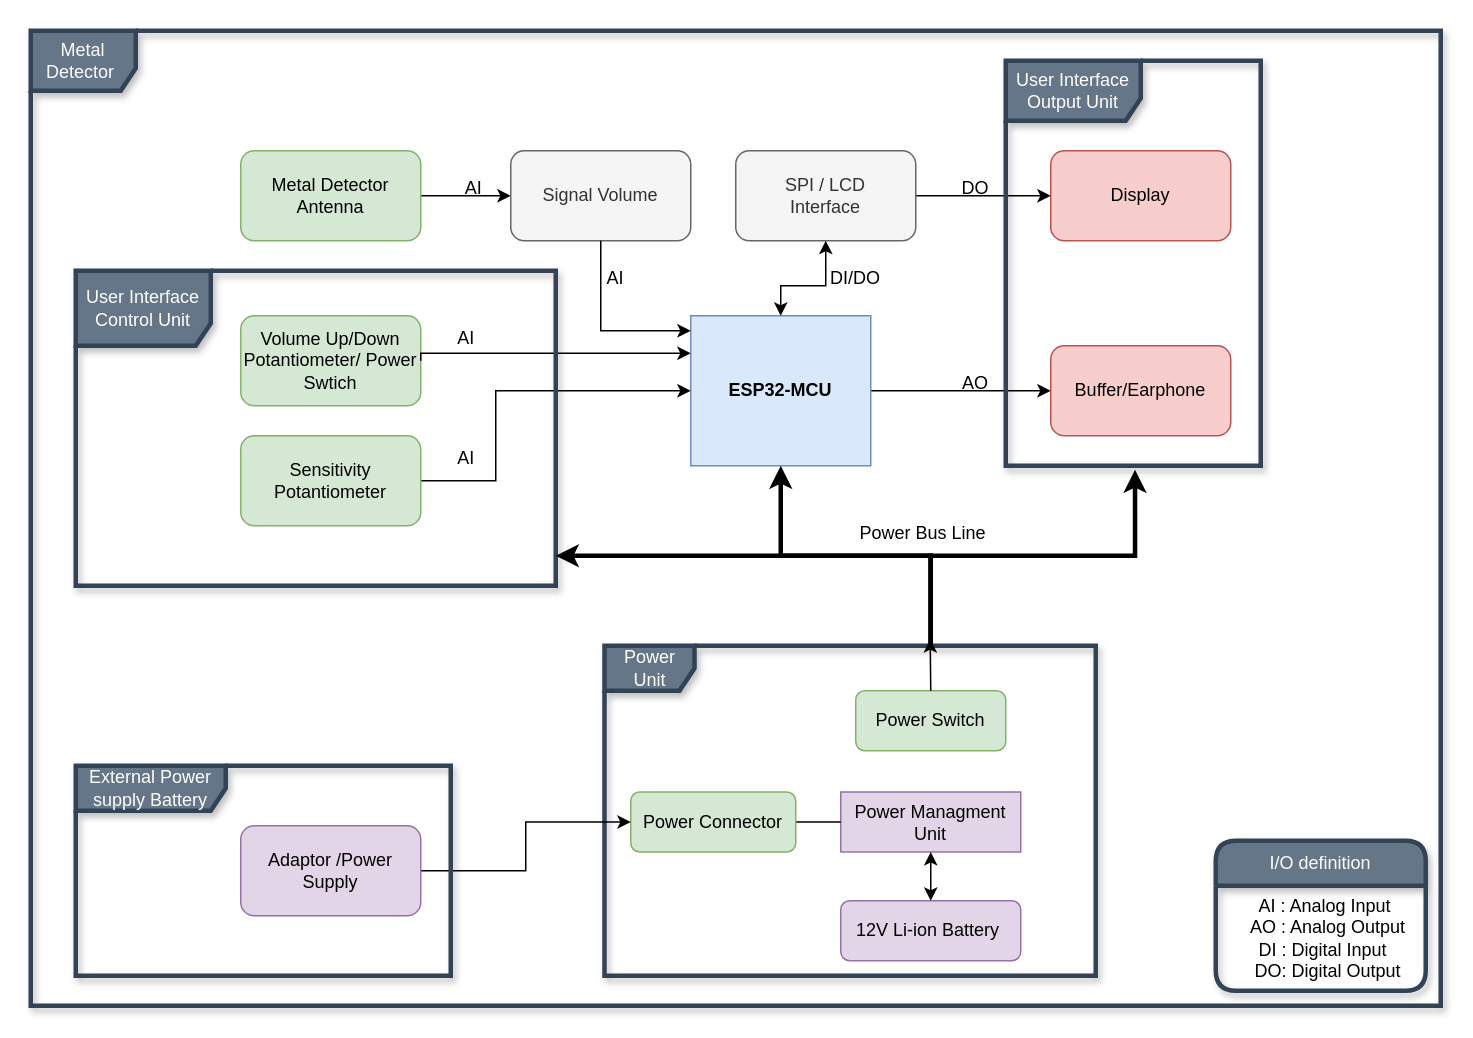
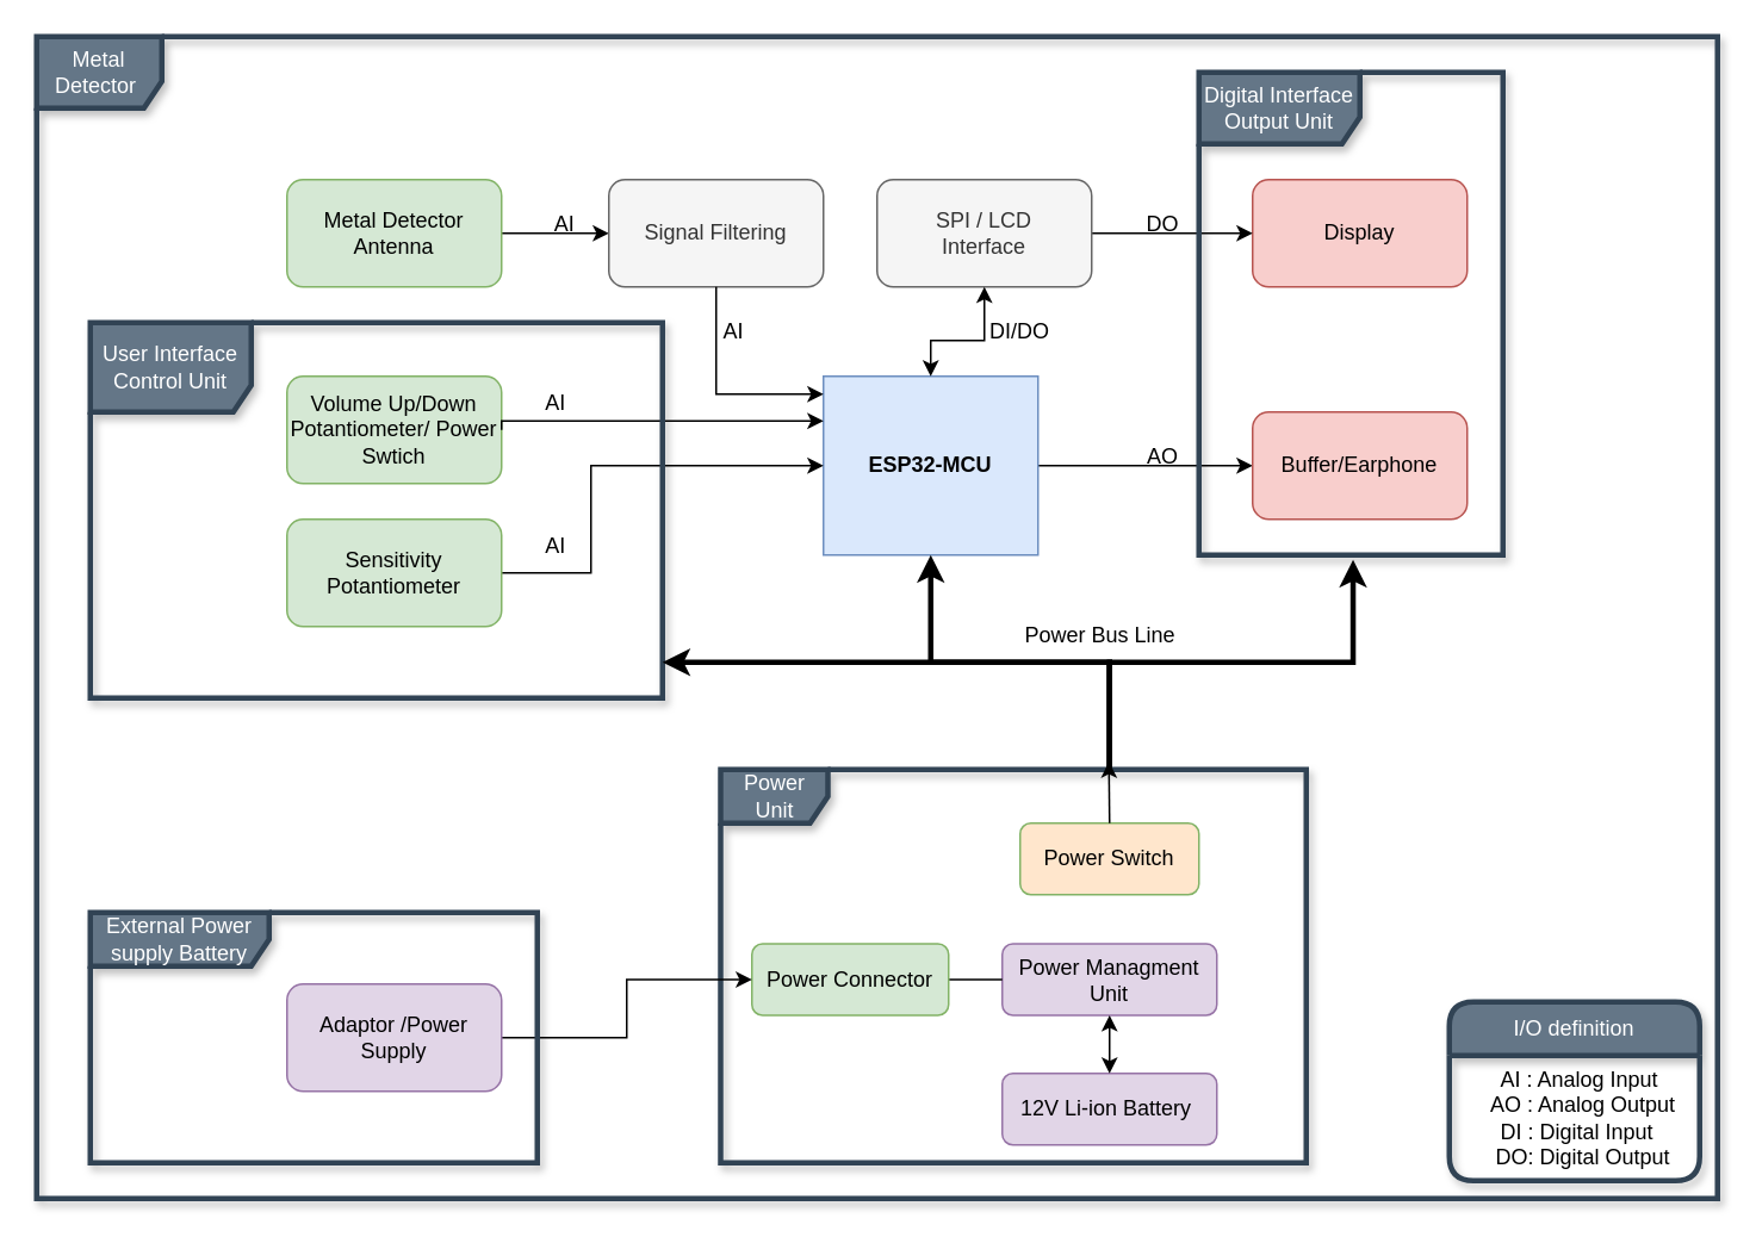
  <mxCell id="0" />
  <mxCell id="1" parent="0" />
  <mxCell id="2" style="edgeStyle=orthogonalEdgeStyle;rounded=0;orthogonalLoop=1;jettySize=auto;html=1;" parent="1" source="3" target="25" edge="1"><mxGeometry relative="1" as="geometry" /></mxCell>
  <mxCell id="3" value="Metal Detector Antenna" style="rounded=1;whiteSpace=wrap;html=1;fillColor=#d5e8d4;strokeColor=#82b366;" parent="1" vertex="1"><mxGeometry x="160" y="100" width="120" height="60" as="geometry" /></mxCell>
  <mxCell id="4" style="edgeStyle=orthogonalEdgeStyle;rounded=0;orthogonalLoop=1;jettySize=auto;html=1;entryX=0;entryY=0.5;entryDx=0;entryDy=0;" parent="1" source="5" target="8" edge="1"><mxGeometry relative="1" as="geometry"><Array as="points"><mxPoint x="630" y="260" /><mxPoint x="630" y="260" /></Array></mxGeometry></mxCell>
  <mxCell id="5" value="&lt;b&gt;ESP32-MCU&lt;/b&gt;" style="rounded=0;whiteSpace=wrap;html=1;fillColor=#dae8fc;strokeColor=#6c8ebf;" parent="1" vertex="1"><mxGeometry x="460" y="210" width="120" height="100" as="geometry" /></mxCell>
  <mxCell id="6" value="12V Li-ion Battery&amp;nbsp;" style="rounded=1;whiteSpace=wrap;html=1;fillColor=#e1d5e7;strokeColor=#9673a6;" parent="1" vertex="1"><mxGeometry x="560" y="600" width="120" height="40" as="geometry" /></mxCell>
  <mxCell id="7" value="Display" style="rounded=1;whiteSpace=wrap;html=1;fillColor=#f8cecc;strokeColor=#b85450;" parent="1" vertex="1"><mxGeometry x="700" y="100" width="120" height="60" as="geometry" /></mxCell>
  <mxCell id="8" value="Buffer/Earphone" style="rounded=1;whiteSpace=wrap;html=1;fillColor=#f8cecc;strokeColor=#b85450;" parent="1" vertex="1"><mxGeometry x="700" y="230" width="120" height="60" as="geometry" /></mxCell>
  <mxCell id="9" style="edgeStyle=orthogonalEdgeStyle;rounded=0;orthogonalLoop=1;jettySize=auto;html=1;entryX=0;entryY=0.5;entryDx=0;entryDy=0;" parent="1" source="10" target="7" edge="1"><mxGeometry relative="1" as="geometry" /></mxCell>
  <mxCell id="10" value="SPI / LCD&lt;br&gt;Interface" style="rounded=1;whiteSpace=wrap;html=1;fillColor=#f5f5f5;fontColor=#333333;strokeColor=#666666;" parent="1" vertex="1"><mxGeometry x="490" y="100" width="120" height="60" as="geometry" /></mxCell>
  <mxCell id="11" value="AI" style="text;html=1;align=center;verticalAlign=middle;resizable=0;points=[];autosize=1;strokeColor=none;fillColor=none;" parent="1" vertex="1"><mxGeometry x="300" y="110" width="30" height="30" as="geometry" /></mxCell>
  <mxCell id="12" value="AI" style="text;html=1;align=center;verticalAlign=middle;resizable=0;points=[];autosize=1;strokeColor=none;fillColor=none;" parent="1" vertex="1"><mxGeometry x="295" y="210" width="30" height="30" as="geometry" /></mxCell>
  <mxCell id="13" value="AO" style="text;html=1;strokeColor=none;fillColor=none;align=center;verticalAlign=middle;whiteSpace=wrap;rounded=0;" parent="1" vertex="1"><mxGeometry x="620" y="250" width="60" height="10" as="geometry" /></mxCell>
  <mxCell id="14" value="DO" style="text;html=1;strokeColor=none;fillColor=none;align=center;verticalAlign=middle;whiteSpace=wrap;rounded=0;" parent="1" vertex="1"><mxGeometry x="620" y="120" width="60" height="10" as="geometry" /></mxCell>
  <mxCell id="15" value="DI/DO" style="text;html=1;strokeColor=none;fillColor=none;align=center;verticalAlign=middle;whiteSpace=wrap;rounded=0;" parent="1" vertex="1"><mxGeometry x="540" y="180" width="60" height="10" as="geometry" /></mxCell>
  <mxCell id="16" value="Volume Up/Down&lt;br&gt;Potantiometer/ Power Swtich" style="rounded=1;whiteSpace=wrap;html=1;fillColor=#d5e8d4;strokeColor=#82b366;" parent="1" vertex="1"><mxGeometry x="160" y="210" width="120" height="60" as="geometry" /></mxCell>
  <mxCell id="17" style="edgeStyle=orthogonalEdgeStyle;rounded=0;orthogonalLoop=1;jettySize=auto;html=1;" parent="1" source="18" edge="1"><mxGeometry relative="1" as="geometry"><mxPoint x="460" y="260" as="targetPoint" /><Array as="points"><mxPoint x="330" y="320" /><mxPoint x="330" y="260" /></Array></mxGeometry></mxCell>
  <mxCell id="18" value="Sensitivity Potantiometer" style="rounded=1;whiteSpace=wrap;html=1;fillColor=#d5e8d4;strokeColor=#82b366;" parent="1" vertex="1"><mxGeometry x="160" y="290" width="120" height="60" as="geometry" /></mxCell>
  <mxCell id="19" style="edgeStyle=orthogonalEdgeStyle;rounded=0;orthogonalLoop=1;jettySize=auto;html=1;exitX=1;exitY=0.5;exitDx=0;exitDy=0;entryX=0;entryY=0.25;entryDx=0;entryDy=0;" parent="1" source="16" target="5" edge="1"><mxGeometry relative="1" as="geometry"><mxPoint x="402" y="210" as="targetPoint" /><Array as="points"><mxPoint x="280" y="235" /></Array></mxGeometry></mxCell>
  <mxCell id="20" value="AI" style="text;html=1;align=center;verticalAlign=middle;resizable=0;points=[];autosize=1;strokeColor=none;fillColor=none;" parent="1" vertex="1"><mxGeometry x="295" y="290" width="30" height="30" as="geometry" /></mxCell>
  <mxCell id="21" value="" style="endArrow=classic;startArrow=classic;html=1;rounded=0;entryX=0.5;entryY=1;entryDx=0;entryDy=0;exitX=0.5;exitY=0;exitDx=0;exitDy=0;" parent="1" source="5" target="10" edge="1"><mxGeometry width="50" height="50" relative="1" as="geometry"><mxPoint x="660" y="380" as="sourcePoint" /><mxPoint x="710" y="330" as="targetPoint" /><Array as="points"><mxPoint x="520" y="190" /><mxPoint x="550" y="190" /></Array></mxGeometry></mxCell>
  <mxCell id="22" value="Metal Detector&amp;nbsp;" style="shape=umlFrame;whiteSpace=wrap;html=1;pointerEvents=0;fillColor=#647687;strokeColor=#314354;strokeWidth=3;shadow=1;fontColor=#ffffff;width=70;height=40;" parent="1" vertex="1"><mxGeometry x="20" y="20" width="940" height="650" as="geometry" /></mxCell>
  <mxCell id="23" value="I/O definition" style="swimlane;fontStyle=0;childLayout=stackLayout;horizontal=1;startSize=30;horizontalStack=0;resizeParent=1;resizeParentMax=0;resizeLast=0;collapsible=1;marginBottom=0;whiteSpace=wrap;html=1;strokeWidth=3;fillColor=#647687;fontColor=#ffffff;strokeColor=#314354;glass=0;shadow=1;rounded=1;" parent="1" vertex="1"><mxGeometry x="810" y="560" width="140" height="100" as="geometry" /></mxCell>
  <mxCell id="24" value="&amp;nbsp; AI : Analog Input&lt;br&gt;&amp;nbsp; &amp;nbsp;AO : Analog Output&lt;br&gt;&amp;nbsp;DI : Digital Input&lt;br&gt;&amp;nbsp; &amp;nbsp;DO: Digital Output" style="text;html=1;strokeColor=none;fillColor=none;align=center;verticalAlign=middle;whiteSpace=wrap;rounded=0;" parent="23" vertex="1"><mxGeometry y="30" width="140" height="70" as="geometry" /></mxCell>
- <mxCell id="25" value="Signal Volume" style="rounded=1;whiteSpace=wrap;html=1;fillColor=#f5f5f5;fontColor=#333333;strokeColor=#666666;" parent="1" vertex="1"><mxGeometry x="340" y="100" width="120" height="60" as="geometry" /></mxCell>
+ <mxCell id="25" value="Signal Filtering" style="rounded=1;whiteSpace=wrap;html=1;fillColor=#f5f5f5;fontColor=#333333;strokeColor=#666666;" parent="1" vertex="1"><mxGeometry x="340" y="100" width="120" height="60" as="geometry" /></mxCell>
  <mxCell id="26" style="edgeStyle=orthogonalEdgeStyle;rounded=0;orthogonalLoop=1;jettySize=auto;html=1;exitX=0.5;exitY=1;exitDx=0;exitDy=0;entryX=0;entryY=0.1;entryDx=0;entryDy=0;entryPerimeter=0;" parent="1" source="25" target="5" edge="1"><mxGeometry relative="1" as="geometry"><Array as="points"><mxPoint x="400" y="220" /></Array></mxGeometry></mxCell>
  <mxCell id="27" value="AI" style="text;html=1;strokeColor=none;fillColor=none;align=center;verticalAlign=middle;whiteSpace=wrap;rounded=0;" parent="1" vertex="1"><mxGeometry x="400" y="170" width="20" height="30" as="geometry" /></mxCell>
  <mxCell id="28" value="User Interface&lt;br&gt;Control Unit" style="shape=umlFrame;whiteSpace=wrap;html=1;pointerEvents=0;width=90;height=50;fillColor=#647687;fontColor=#ffffff;strokeColor=#314354;strokeWidth=3;perimeterSpacing=0;shadow=1;" parent="1" vertex="1"><mxGeometry x="50" y="180" width="320" height="210" as="geometry" /></mxCell>
- <mxCell id="29" value="User Interface&lt;br&gt;Output Unit" style="shape=umlFrame;whiteSpace=wrap;html=1;pointerEvents=0;strokeWidth=3;fillColor=#647687;fontColor=#ffffff;strokeColor=#314354;shadow=1;width=90;height=40;" parent="1" vertex="1"><mxGeometry x="670" y="40" width="170" height="270" as="geometry" /></mxCell>
+ <mxCell id="29" value="Digital Interface&lt;br&gt;Output Unit" style="shape=umlFrame;whiteSpace=wrap;html=1;pointerEvents=0;strokeWidth=3;fillColor=#647687;fontColor=#ffffff;strokeColor=#314354;shadow=1;width=90;height=40;" parent="1" vertex="1"><mxGeometry x="670" y="40" width="170" height="270" as="geometry" /></mxCell>
  <mxCell id="30" style="edgeStyle=orthogonalEdgeStyle;rounded=0;orthogonalLoop=1;jettySize=auto;html=1;strokeWidth=3;" parent="1" source="31" target="5" edge="1"><mxGeometry relative="1" as="geometry"><Array as="points"><mxPoint x="620" y="370" /><mxPoint x="520" y="370" /></Array></mxGeometry></mxCell>
  <mxCell id="31" value="Power Unit" style="shape=umlFrame;whiteSpace=wrap;html=1;pointerEvents=0;strokeWidth=3;fillColor=#647687;fontColor=#ffffff;strokeColor=#314354;shadow=1;" parent="1" vertex="1"><mxGeometry x="402.5" y="430" width="327.5" height="220" as="geometry" /></mxCell>
- <mxCell id="32" value="Power Switch" style="rounded=1;whiteSpace=wrap;html=1;fillColor=#d5e8d4;strokeColor=#82b366;" parent="1" vertex="1"><mxGeometry x="570" y="460" width="100" height="40" as="geometry" /></mxCell>
- <mxCell id="33" value="Power Managment Unit" style="whiteSpace=wrap;html=1;fillColor=#e1d5e7;strokeColor=#9673a6;rounded=0;" parent="1" vertex="1"><mxGeometry x="560" y="527.5" width="120" height="40" as="geometry" /></mxCell>
+ <mxCell id="32" value="Power Switch" style="rounded=1;whiteSpace=wrap;html=1;fillColor=#ffe6cc;strokeColor=#82b366;" parent="1" vertex="1"><mxGeometry x="570" y="460" width="100" height="40" as="geometry" /></mxCell>
+ <mxCell id="33" value="Power Managment Unit" style="rounded=1;whiteSpace=wrap;html=1;fillColor=#e1d5e7;strokeColor=#9673a6;" parent="1" vertex="1"><mxGeometry x="560" y="527.5" width="120" height="40" as="geometry" /></mxCell>
  <mxCell id="34" value="" style="endArrow=classic;startArrow=classic;html=1;rounded=0;entryX=0.5;entryY=1;entryDx=0;entryDy=0;exitX=0.5;exitY=0;exitDx=0;exitDy=0;" parent="1" source="6" target="33" edge="1"><mxGeometry width="50" height="50" relative="1" as="geometry"><mxPoint x="625" y="590" as="sourcePoint" /><mxPoint x="550" y="550" as="targetPoint" /></mxGeometry></mxCell>
  <mxCell id="35" style="edgeStyle=orthogonalEdgeStyle;rounded=0;orthogonalLoop=1;jettySize=auto;html=1;entryX=0.507;entryY=1.01;entryDx=0;entryDy=0;entryPerimeter=0;strokeWidth=3;" parent="1" source="31" target="29" edge="1"><mxGeometry relative="1" as="geometry"><Array as="points"><mxPoint x="620" y="370" /><mxPoint x="756" y="370" /></Array></mxGeometry></mxCell>
  <mxCell id="36" style="edgeStyle=orthogonalEdgeStyle;rounded=0;orthogonalLoop=1;jettySize=auto;html=1;jumpSize=6;strokeWidth=3;" parent="1" source="31" edge="1"><mxGeometry relative="1" as="geometry"><mxPoint x="370" y="370" as="targetPoint" /><Array as="points"><mxPoint x="620" y="370" /></Array></mxGeometry></mxCell>
  <mxCell id="37" value="Power Bus Line" style="text;html=1;strokeColor=none;fillColor=none;align=center;verticalAlign=middle;whiteSpace=wrap;rounded=0;" parent="1" vertex="1"><mxGeometry x="570" y="340" width="90" height="30" as="geometry" /></mxCell>
  <mxCell id="38" value="" style="edgeStyle=orthogonalEdgeStyle;rounded=0;orthogonalLoop=1;jettySize=auto;html=1;endArrow=none;" parent="1" source="39" target="33" edge="1"><mxGeometry relative="1" as="geometry" /></mxCell>
  <mxCell id="39" value="Power Connector" style="rounded=1;whiteSpace=wrap;html=1;fillColor=#d5e8d4;strokeColor=#82b366;" parent="1" vertex="1"><mxGeometry x="420" y="527.5" width="110" height="40" as="geometry" /></mxCell>
  <mxCell id="40" style="edgeStyle=orthogonalEdgeStyle;rounded=0;orthogonalLoop=1;jettySize=auto;html=1;exitX=0.5;exitY=0;exitDx=0;exitDy=0;entryX=0.663;entryY=-0.02;entryDx=0;entryDy=0;entryPerimeter=0;" parent="1" source="32" target="31" edge="1"><mxGeometry relative="1" as="geometry" /></mxCell>
  <mxCell id="41" style="edgeStyle=orthogonalEdgeStyle;rounded=0;orthogonalLoop=1;jettySize=auto;html=1;entryX=0;entryY=0.5;entryDx=0;entryDy=0;" parent="1" source="42" target="39" edge="1"><mxGeometry relative="1" as="geometry" /></mxCell>
  <mxCell id="42" value="Adaptor /Power Supply" style="rounded=1;whiteSpace=wrap;html=1;fillColor=#e1d5e7;strokeColor=#9673a6;" parent="1" vertex="1"><mxGeometry x="160" y="550" width="120" height="60" as="geometry" /></mxCell>
  <mxCell id="43" value="External Power supply Battery" style="shape=umlFrame;whiteSpace=wrap;html=1;pointerEvents=0;width=100;height=30;strokeWidth=3;fillColor=#647687;fontColor=#ffffff;strokeColor=#314354;shadow=1;" parent="1" vertex="1"><mxGeometry x="50" y="510" width="250" height="140" as="geometry" /></mxCell>
